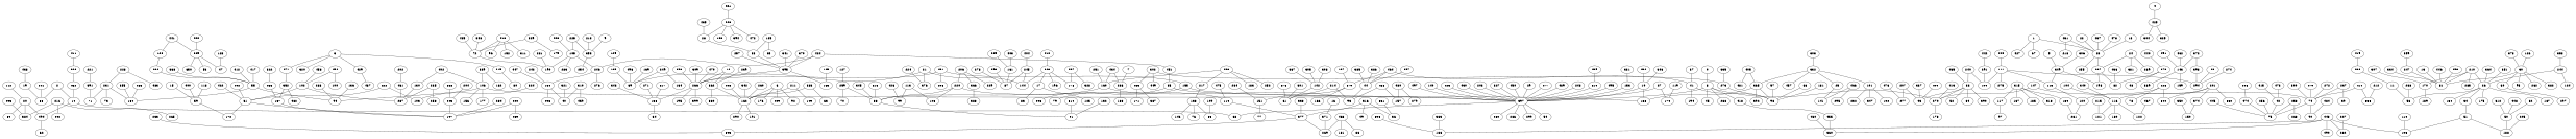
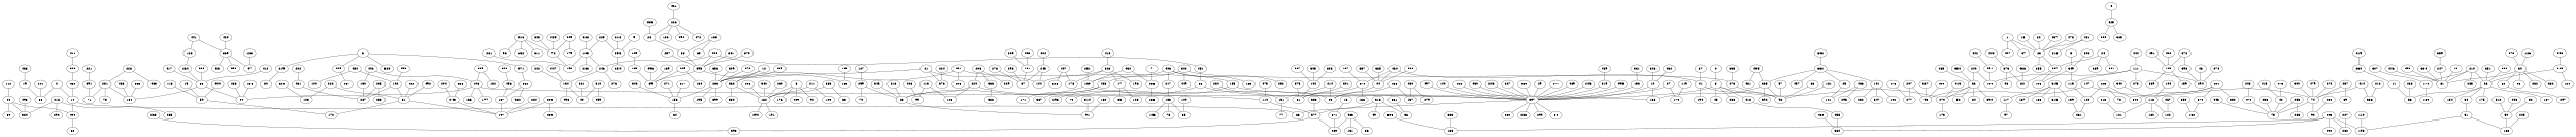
  graph {
    0
    8
    397
    45
    268
    270
    418
    68
    54
    280
    286
    299
    173
    455
    1
    23
    67
    427
    267
    255
    198
    82
    2
    14
    58
    494
    62
    3
    471
    219
    320
    429
    352
    80
    487
    137
    482
    4
    425
    304
    325
    88
    91
    5
    349
    115
    120
    6
    162
    92
    176
    409
    191
    290
    7
    236
    138
    360
    9
    353
    254
    400
    59
    172
    401
    155
    266
    298
    168
    79
    158
    195
    399
    64
    402
    106
    130
    94
    156
    177
    287
    403
    161
    87
    404
    245
    144
    405
    365
    481
    98
    392
    406
    160
    183
    217
    252
    93
    133
    85
    76
    146
    407
    178
    328
    408
    410
    323
    17
    196
    83
    125
    411
    326
    452
    412
    55
    184
    413
    414
    74
    336
    75
    90
    415
    42
    416
    72
    96
    152
    311
    190
    417
    419
    230
    11
    56
    420
    369
    47
    53
    n142 [label=650]
    300
    421
    226
    28
    108
    394
    472
    38
    422
    31
    197
    301
    61
    423
    302
    273
    433
    449
    171
    387
    424
    451
    246
    395
    35
    134
    276
    69
    163
    296
    40
    498
    303
    332
    25
    101
    457
    141
    192
    232
    347
    305
    142
    426
    99
    306
    428
    105
    283
    307
    170
    189
    308
    309
    430
    310
    459
    431
    218
    432
    10
    312
    50
    188
    434
    313
    435
    314
    315
    139
    117
    167
    185
    318
    261
    97
    436
    437
    316
    377
    36
    49
    269
    393
    438
    19
    317
    439
    319
    440
    373
    48
    441
    128
    264
    442
    291
    199
    321
    200
    469
    443
    186
    193
    282
    490
    322
    456
    201
    344
    116
    330
    374
    121
    122
    180
    150
    202
    461
    444
    111
    275
    294
    203
    445
    324
    103
    204
    243
    446
    81
    447
    205
    327
    448
    206
    220
    229
    366
    114
    148
    388
    207
    43
    277
    208
    474
    329
    179
    209
    450
    331
    153
    210
    26
    285
    34
    154
    175
    187
    51
    211
    149
    453
    454
    102
    100
    212
    333
    213
    334
    335
    214
    151
    77
    215
    337
    216
    384
    265
    292
    458
    338
    339
    182
    460
    340
    341
    462
    143
    159
    389
    221
    391
    71
    342
    463
    86
    131
    464
    41
    44
    379
    194
    166
    343
    222
    465
    33
    52
    84
    390
    223
    78
    466
    295
    224
    376
    345
    346
    225
    104
    467
    227
    348
    228
    231
    483
    73
    107
    109
    470
    350
    351
    473
    110
+   354
    112
    20
    89
    475
    233
    355
    476
    234
    113
    477
    235
    258
    356
    357
    478
    237
    39
    479
    358
    244
    124
    238
    359
    247
    239
    362
    380
    118
    119
    174
    12
    13
    15
    16
    371
    18
    480
    157
    279
    240
    361
    241
    484
    242
    363
    485
    364
    486
    123
    488
    367
    489
    368
    126
    30
    60
    95
    262
    382
    297
    248
    127
    259
    70
    249
    164
    129
    165
    21
    22
    24
    289
    381
    27
    29
    370
    491
    492
    493
    372
    398
    251
    495
    253
    263
    132
    496
    375
    497
    256
    135
    65
    136
    499
    257
    378
    32
    37
    260
    140
    383
    63
    385
    386
    145
    147
    46
    271
    272
    274
    396
    278
    57
    281
    284
    288
    169
    66
    293
    181
    0 -- 8
    8 -- 397
    8 -- 45
    8 -- 268
    8 -- 270
    8 -- 418
    397 -- 68
    397 -- 54
    397 -- 280
    397 -- 286
    397 -- 299
    270 -- 173
    418 -- 455
    455 -- 360
    1 -- 23
    1 -- 67
    1 -- 427
    23 -- 267
    23 -- 255
    267 -- 198
    267 -- 82
    2 -- 14
    2 -- 58
    14 -- 68
    14 -- 494
    494 -- 62
    3 -- 471
    3 -- 219
    3 -- 320
    3 -- 429
    471 -- 352
    219 -- 80
    429 -- 487
    352 -- 137
    352 -- 482
    137 -- 197
    4 -- 425
    425 -- 304
    425 -- 325
    88 -- 91
    5 -- 349
    349 -- 198
    349 -- 115
    115 -- 120
    120 -- 261
    6 -- 162
    6 -- 92
    6 -- 176
    6 -- 409
    162 -- 191
    162 -- 290
    7 -- 236
    236 -- 138
    9 -- 353
    353 -- 254
    400 -- 59
    59 -- 172
    401 -- 155
    401 -- 266
    401 -- 298
    155 -- 168
    155 -- 79
    266 -- 158
    266 -- 195
    266 -- 399
    158 -- 64
    402 -- 106
    402 -- 130
    106 -- 397
    106 -- 94
    106 -- 156
    106 -- 177
    130 -- 287
    403 -- 161
    161 -- 87
    404 -- 245
    245 -- 87
    245 -- 144
    405 -- 365
    405 -- 481
    365 -- 168
    365 -- 98
    365 -- 392
    406 -- 160
    406 -- 183
    406 -- 217
    406 -- 252
    160 -- 88
    160 -- 93
    217 -- 133
    133 -- 85
    133 -- 76
    133 -- 146
    407 -- 178
    407 -- 328
    408 -- 162
    410 -- 323
    323 -- 144
    323 -- 178
    323 -- 17
    323 -- 196
    17 -- 83
    17 -- 125
    411 -- 326
    326 -- 452
    452 -- 14
    412 -- 55
    55 -- 94
    55 -- 184
    413 -- 270
    414 -- 74
    414 -- 336
    74 -- 75
    74 -- 90
    415 -- 42
    42 -- 75
    416 -- 72
    416 -- 96
    416 -- 152
    416 -- 311
    72 -- 190
    417 -- 55
    419 -- 230
    230 -- 11
    11 -- 56
    420 -- 369
    369 -- 47
    369 -- 53
    369 -- n142
    300 -- 74
    421 -- 226
    226 -- 28
    226 -- 108
    226 -- 394
    226 -- 472
    28 -- 38
    38 -- 395
    422 -- 31
    31 -- 172
    31 -- 197
    301 -- 61
    423 -- 397
    302 -- 273
    302 -- 433
    302 -- 449
    273 -- 98
    433 -- 171
    433 -- 387
    424 -- 451
    424 -- 246
    424 -- 395
    451 -- 35
    246 -- 134
    246 -- 276
    395 -- 69
    395 -- 163
    35 -- 397
    35 -- 296
    134 -- 40
    134 -- 498
    303 -- 332
    332 -- 365
    332 -- 25
    332 -- 101
    332 -- 457
    25 -- 141
    101 -- 192
    101 -- 232
    101 -- 347
    305 -- 142
    142 -- 61
    426 -- 99
    306 -- 349
    428 -- 105
    105 -- 190
    105 -- 246
    105 -- 283
    307 -- 170
    170 -- 189
    308 -- 142
    309 -- 266
    430 -- 397
    310 -- 40
    310 -- 459
    431 -- 23
    431 -- 218
    432 -- 10
    10 -- 397
    10 -- 168
    312 -- 50
    50 -- 188
    434 -- 236
    434 -- 160
    313 -- 88
    435 -- 28
    314 -- 91
    315 -- 139
    315 -- 117
    315 -- 167
    315 -- 185
    315 -- 318
    139 -- 261
    117 -- 97
    436 -- 82
    437 -- 23
    316 -- 377
    316 -- 36
    316 -- 49
    377 -- 269
    377 -- 393
    438 -- 19
    19 -- 58
    317 -- 158
    439 -- 319
    319 -- 397
    440 -- 373
    373 -- 82
    373 -- 48
    441 -- 369
    441 -- 128
    128 -- 264
    264 -- 55
    442 -- 291
    291 -- 199
    321 -- 40
    200 -- 197
    200 -- 469
    443 -- 360
    443 -- 186
    443 -- 193
    443 -- 282
    443 -- 490
    322 -- 456
    456 -- 137
    201 -- 344
    201 -- 116
    201 -- 330
    201 -- 374
    116 -- 121
    116 -- 122
    116 -- 180
    374 -- 150
    202 -- 461
    461 -- 287
    444 -- 111
    111 -- 115
    111 -- 199
    111 -- 275
    111 -- 294
    203 -- 397
    445 -- 75
    324 -- 103
    204 -- 243
    243 -- 197
    446 -- 81
    447 -- 134
    205 -- 188
    327 -- 397
    448 -- 50
    206 -- 220
    206 -- 229
    206 -- 366
    220 -- 88
    220 -- 114
    220 -- 148
    366 -- 388
    114 -- 377
    207 -- 43
    207 -- 277
    208 -- 474
    474 -- 75
    329 -- 72
    329 -- 179
    209 -- 161
    450 -- 397
    331 -- 153
    153 -- 397
    210 -- 170
    210 -- 81
    210 -- 26
    210 -- 285
    26 -- 56
    26 -- 34
    26 -- 154
    26 -- 175
    26 -- 187
    34 -- 51
    51 -- 188
    51 -- 193
    211 -- 162
    211 -- 149
    453 -- 81
    454 -- 102
    454 -- 100
    102 -- 287
    102 -- 31
    212 -- 336
    333 -- 377
    213 -- 353
    334 -- 81
    335 -- 273
    214 -- 93
    214 -- 151
    151 -- 77
    215 -- 121
    337 -- 43
    216 -- 384
    216 -- 265
    216 -- 292
    458 -- 102
    338 -- 243
    339 -- 106
    339 -- 182
    460 -- 360
    340 -- 116
    341 -- 395
    462 -- 143
    143 -- 159
    143 -- 389
    221 -- 391
    391 -- 71
    342 -- 162
    463 -- 269
    463 -- 86
    463 -- 131
    464 -- 41
    464 -- 44
    464 -- 379
    41 -- 98
    41 -- 194
    44 -- 93
    379 -- 61
    379 -- 166
    343 -- 158
    222 -- 31
    222 -- 103
    465 -- 33
    33 -- 270
    33 -- 43
    33 -- 52
    33 -- 84
    33 -- 390
    223 -- 120
    223 -- 344
    223 -- 78
    466 -- 141
    466 -- 295
    224 -- 376
    345 -- 88
    346 -- 10
    225 -- 353
    225 -- 105
    104 -- 116
    467 -- 122
    227 -- 282
    348 -- 72
    228 -- 231
    228 -- 483
    231 -- 184
    231 -- 71
    231 -- 73
    107 -- 379
    109 -- 85
    470 -- 266
    350 -- 150
    351 -- 26
    473 -- 42
    110 -- 193
+   354 -- 33
    112 -- 20
    20 -- 494
    20 -- 384
    20 -- 89
    475 -- 114
    233 -- 393
    355 -- 184
    476 -- 277
    234 -- 151
    113 -- 99
    113 -- 148
    477 -- 397
    235 -- 287
    235 -- 258
    356 -- 266
    357 -- 44
    478 -- 23
    237 -- 74
    237 -- 39
    479 -- 74
    358 -- 244
    244 -- 26
    244 -- 124
    238 -- 56
    359 -- 247
    247 -- 81
    239 -- 362
    362 -- 162
    362 -- 380
    118 -- 59
    119 -- 174
    12 -- 266
    12 -- 362
    13 -- 81
    15 -- 59
    16 -- 371
    371 -- 269
    18 -- 23
    480 -- 157
    480 -- 279
    240 -- 199
    240 -- 33
    361 -- 36
    241 -- 58
    484 -- 90
    242 -- 134
    363 -- 186
    485 -- 72
    364 -- 26
    486 -- 184
    123 -- 47
    488 -- 93
    488 -- 157
    367 -- 142
    489 -- 397
    368 -- 55
    126 -- 30
    30 -- 81
    30 -- 60
    30 -- 95
    30 -- 262
    30 -- 382
    60 -- 297
    248 -- 397
    127 -- 259
    259 -- 88
    259 -- 70
    249 -- 69
    249 -- 164
    129 -- 165
    165 -- 69
    21 -- 266
    21 -- 144
    21 -- 376
    22 -- 23
    24 -- 267
    24 -- 289
    24 -- 381
    27 -- 397
    27 -- 174
    29 -- 397
    370 -- 395
    491 -- 143
    492 -- 31
    493 -- 384
    372 -- 143
    372 -- 398
    398 -- 294
    251 -- 160
    495 -- 397
    253 -- 75
    253 -- 263
    132 -- 91
    496 -- 69
    375 -- 61
    497 -- 397
    256 -- 75
    135 -- 38
    135 -- 65
    136 -- 94
    499 -- 43
    257 -- 395
    378 -- 30
    32 -- 50
    37 -- 41
    260 -- 162
    140 -- 397
    383 -- 162
    383 -- 63
    385 -- 44
    386 -- 44
    145 -- 163
    147 -- 270
    147 -- 74
    46 -- 294
    271 -- 158
    272 -- 74
    274 -- 294
    396 -- 186
    278 -- 87
    57 -- 98
    281 -- 190
    284 -- 197
    288 -- 94
    169 -- 69
    66 -- 98
    293 -- 87
    181 -- 98
  }
